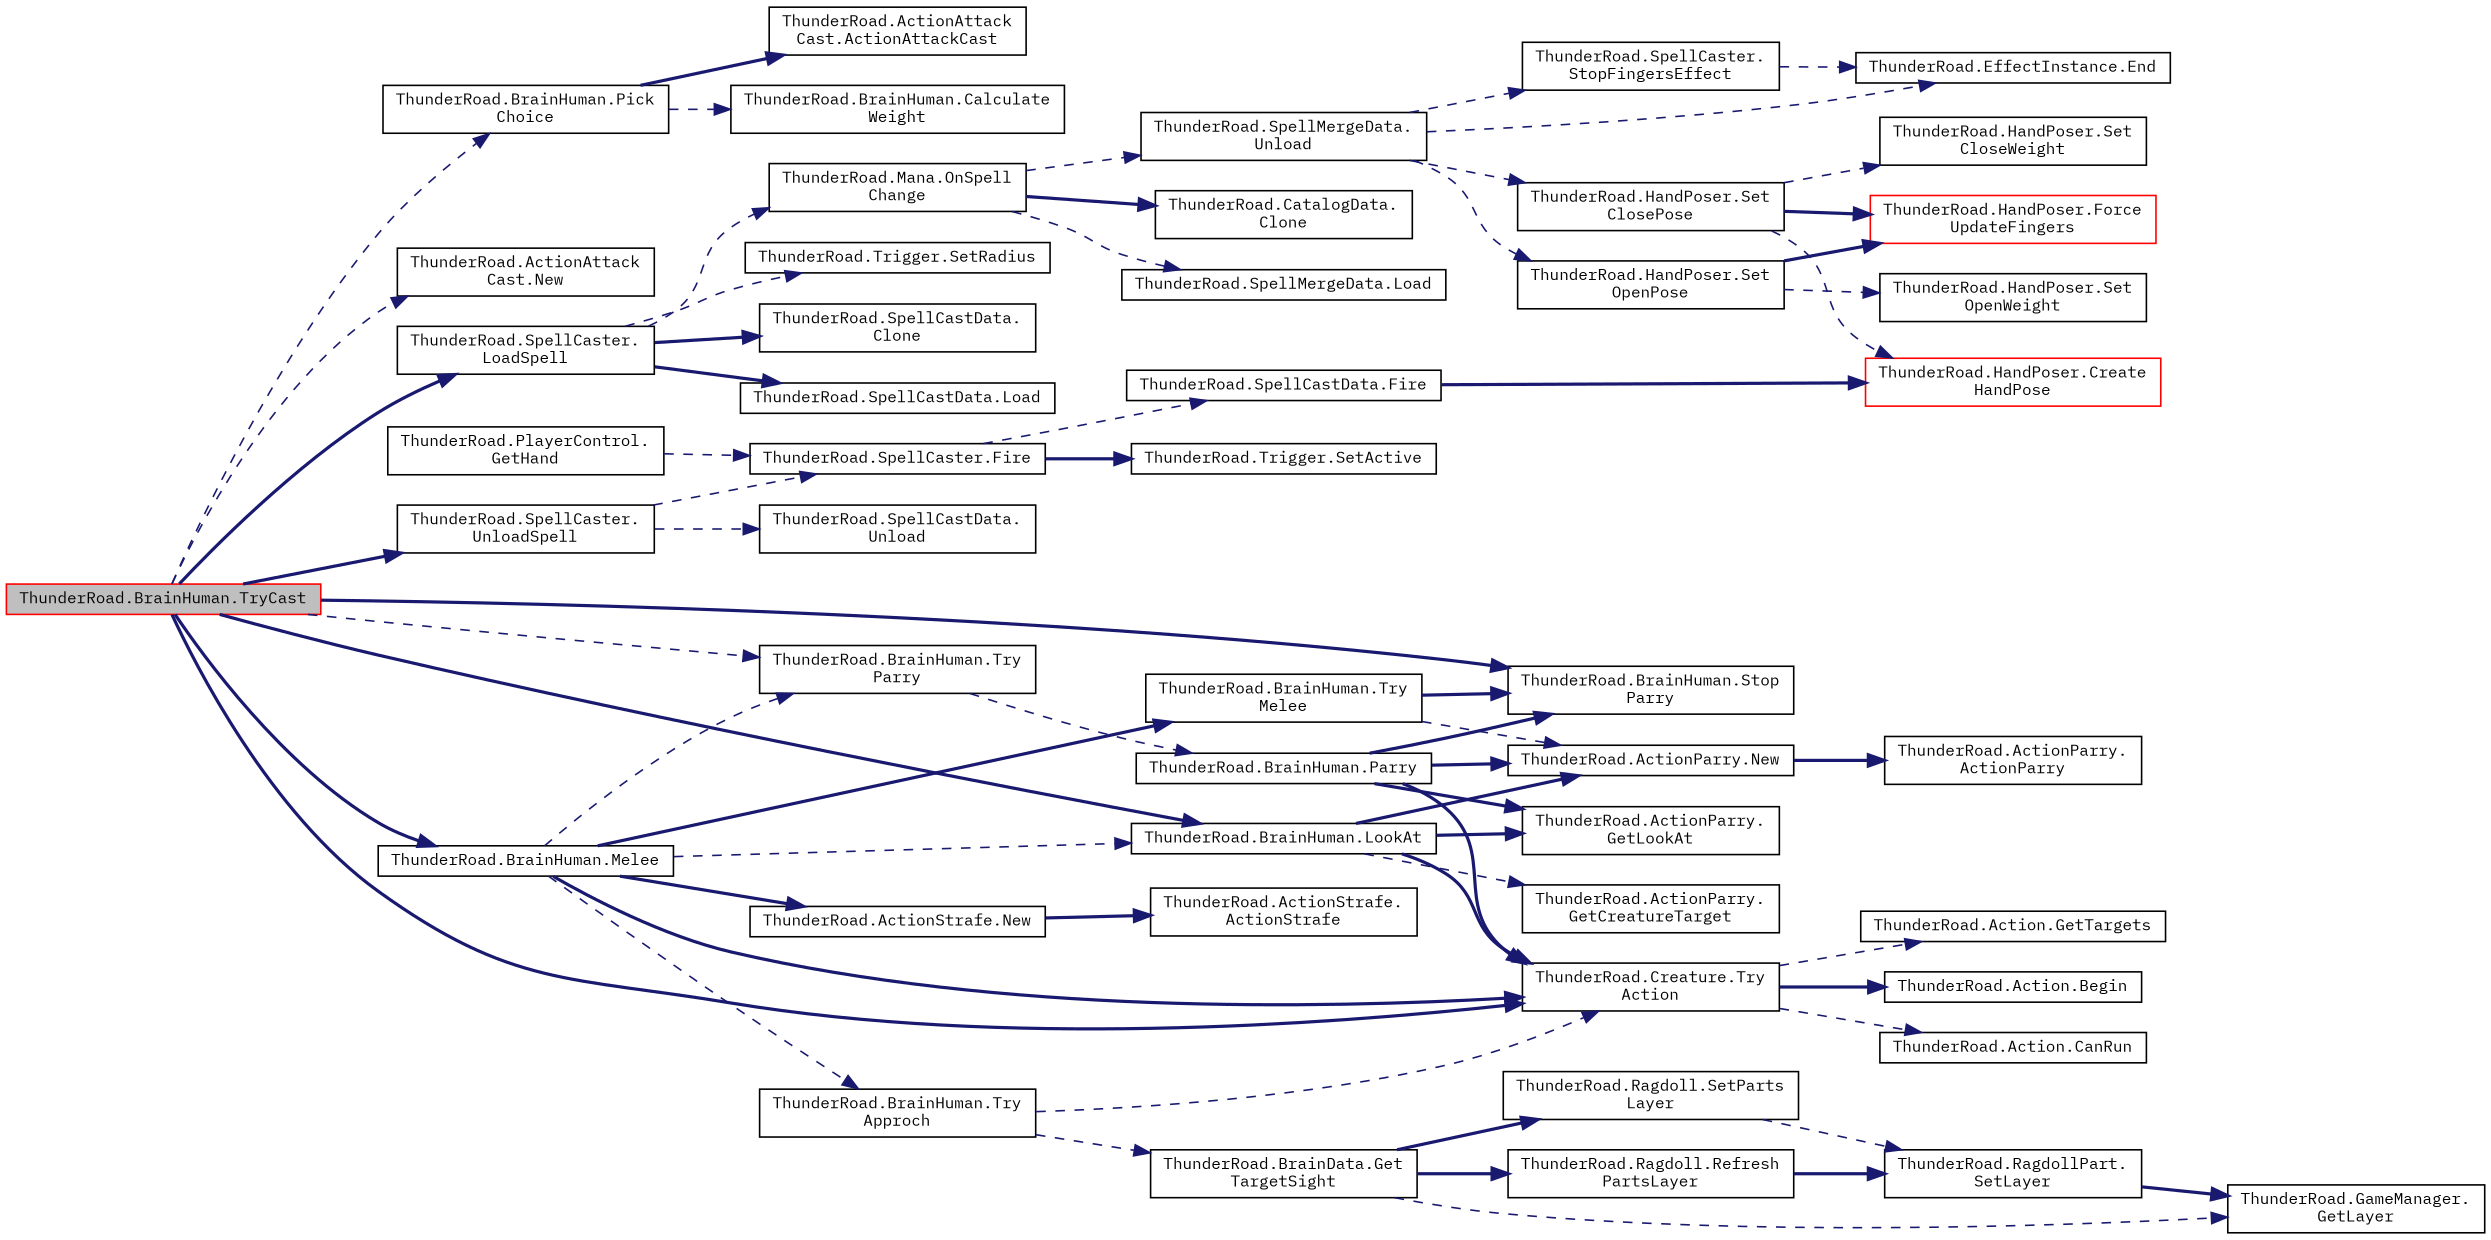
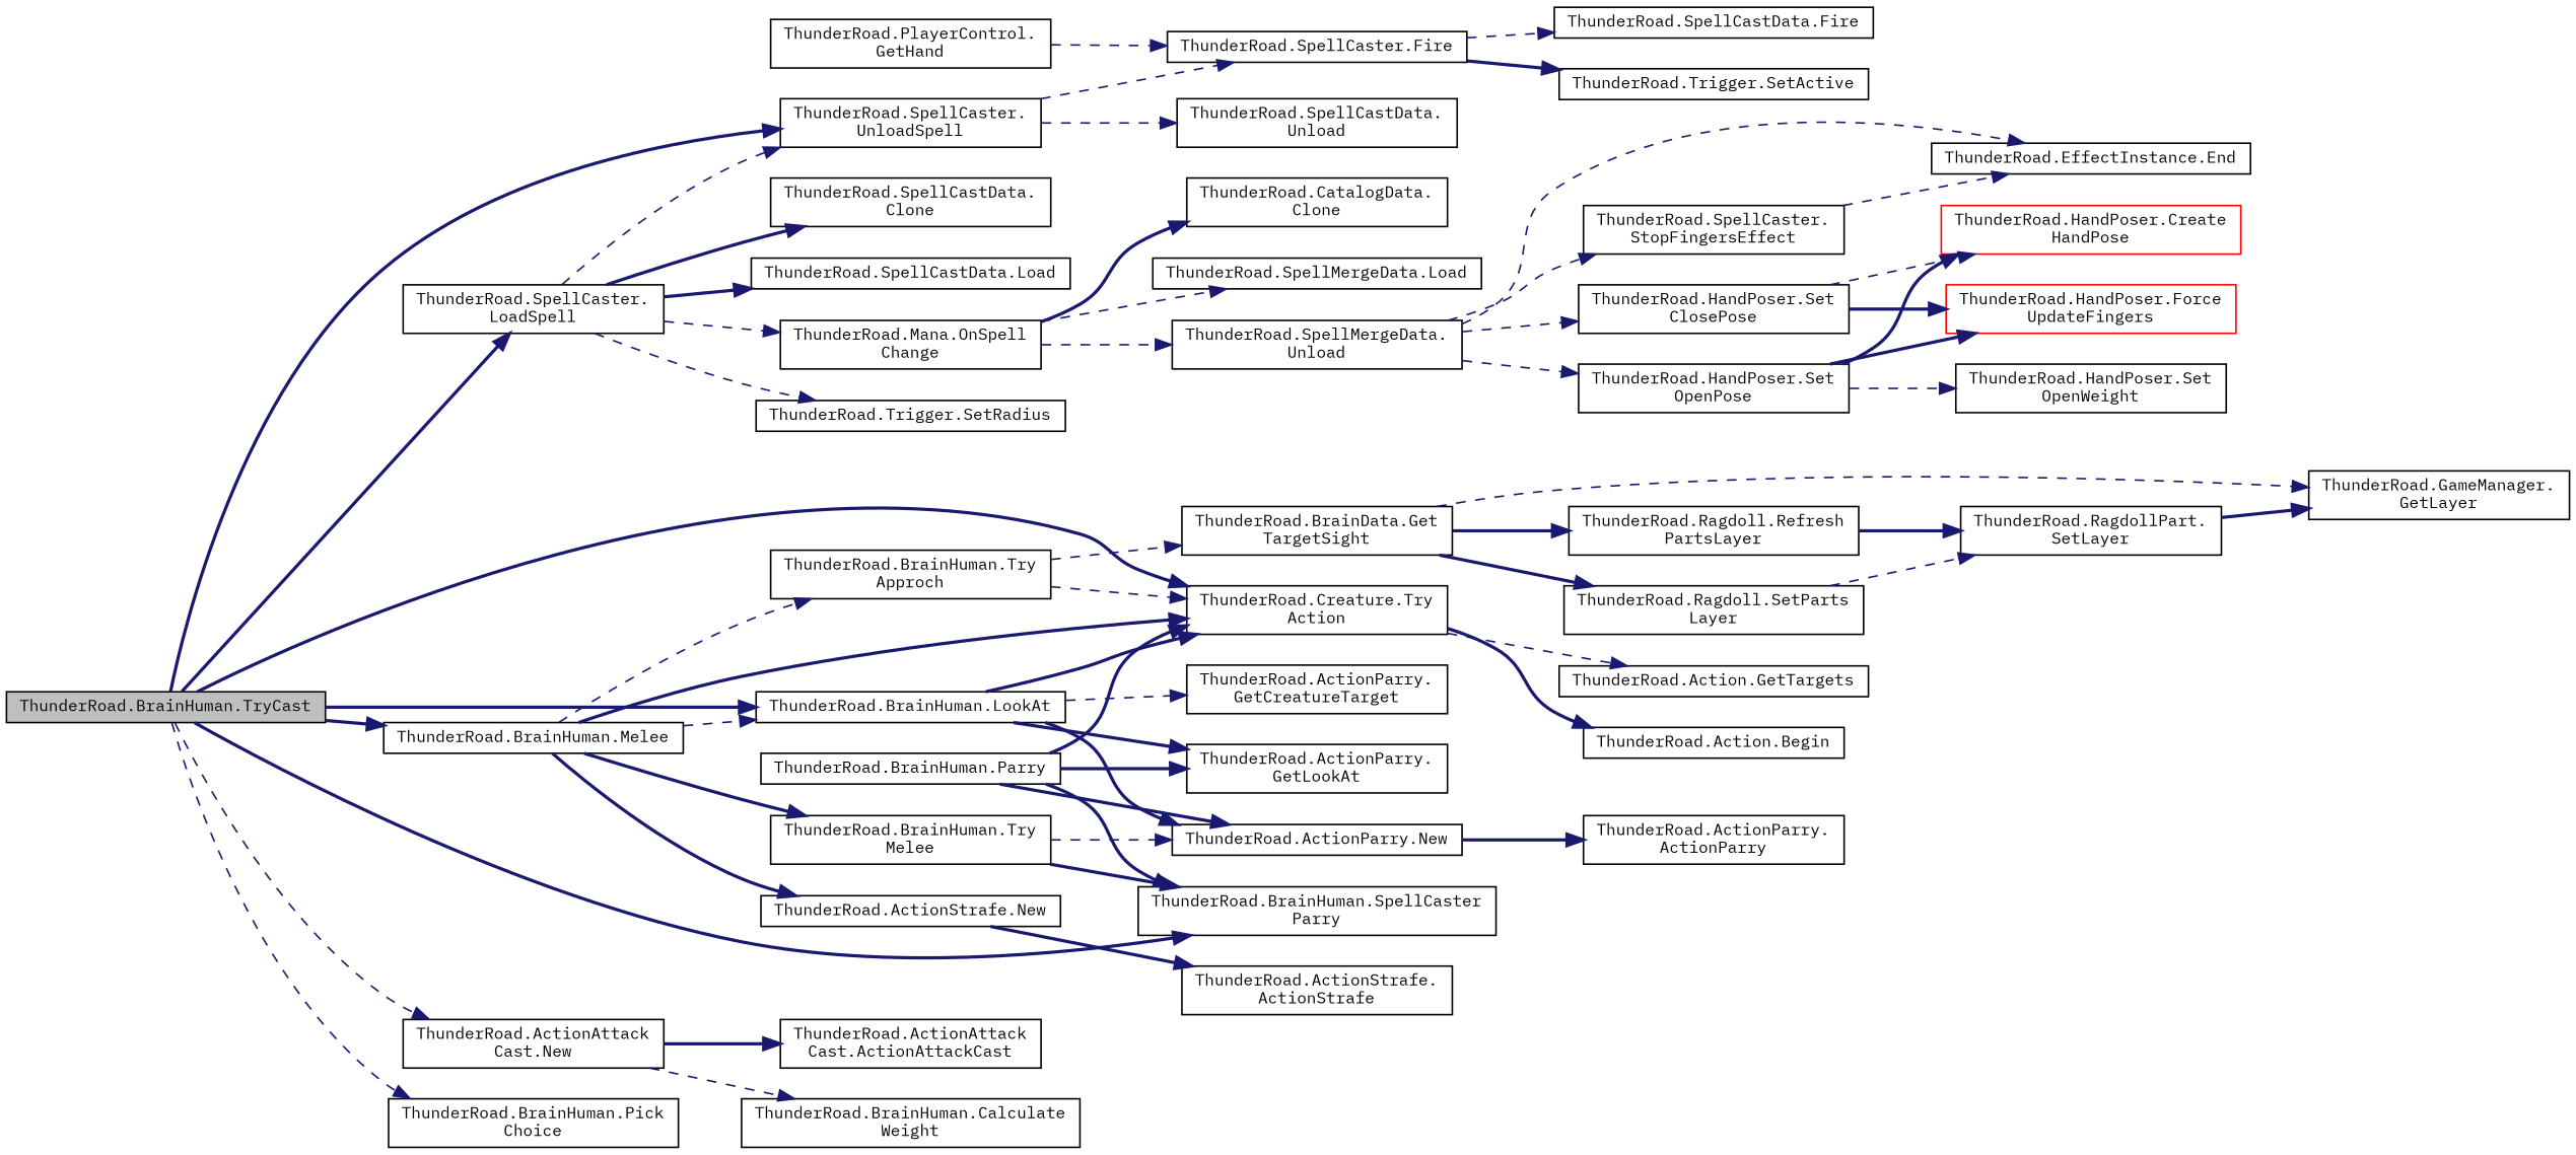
  digraph {
    fontname="IBM Plex Mono"
    rankdir=LR
    node [color=black fillcolor=white fontname="IBM Plex Mono" fontsize=10 shape=record style=filled]
    edge [color=midnightblue fontname="IBM Plex Mono" fontsize=10 labelfontname=Helvetica labelfontsize=10 style=dashed]
-   n1 [color=red fillcolor=grey75 fontcolor=black height=0.2 label="ThunderRoad.BrainHuman.TryCast" width=0.4]
+   n1 [fillcolor=grey75 fontcolor=black height=0.2 label="ThunderRoad.BrainHuman.TryCast" width=0.4]
    n2 [height=0.2 label="ThunderRoad.SpellCaster.\lLoadSpell" width=0.4]
    n3 [height=0.2 label="ThunderRoad.SpellCaster.\lUnloadSpell" width=0.4]
    n4 [height=0.2 label="ThunderRoad.BrainHuman.LookAt" width=0.4]
    n5 [height=0.2 label="ThunderRoad.Creature.Try\lAction" width=0.4]
    n6 [height=0.2 label="ThunderRoad.BrainHuman.Melee" width=0.4]
-   n7 [height=0.2 label="ThunderRoad.BrainHuman.Stop\lParry" width=0.4]
-   n8 [height=0.2 label="ThunderRoad.BrainHuman.Try\lParry" width=0.4]
+   n7 [height=0.2 label="ThunderRoad.BrainHuman.SpellCaster\lParry" width=0.4]
    n9 [height=0.2 label="ThunderRoad.ActionAttack\lCast.New" width=0.4]
    n10 [height=0.2 label="ThunderRoad.BrainHuman.Pick\lChoice" width=0.4]
    n11 [height=0.2 label="ThunderRoad.SpellCastData.\lClone" width=0.4]
    n12 [height=0.2 label="ThunderRoad.SpellCastData.Load" width=0.4]
    n13 [height=0.2 label="ThunderRoad.Mana.OnSpell\lChange" width=0.4]
    n14 [height=0.2 label="ThunderRoad.Trigger.SetRadius" width=0.4]
    n15 [height=0.2 label="ThunderRoad.SpellCaster.Fire" width=0.4]
    n16 [height=0.2 label="ThunderRoad.SpellCastData.\lUnload" width=0.4]
    n17 [height=0.2 label="ThunderRoad.ActionParry.\lGetCreatureTarget" width=0.4]
    n18 [height=0.2 label="ThunderRoad.ActionParry.\lGetLookAt" width=0.4]
    n19 [height=0.2 label="ThunderRoad.ActionParry.New" width=0.4]
    n20 [height=0.2 label="ThunderRoad.Action.Begin" width=0.4]
-   n21 [height=0.2 label="ThunderRoad.Action.CanRun" width=0.4]
    n22 [height=0.2 label="ThunderRoad.Action.GetTargets" width=0.4]
    n23 [height=0.2 label="ThunderRoad.ActionStrafe.New" width=0.4]
    n24 [height=0.2 label="ThunderRoad.BrainHuman.Try\lApproch" width=0.4]
    n25 [height=0.2 label="ThunderRoad.BrainHuman.Try\lMelee" width=0.4]
    n26 [height=0.2 label="ThunderRoad.ActionStrafe.\lActionStrafe" width=0.4]
    n27 [height=0.2 label="ThunderRoad.BrainHuman.Parry" width=0.4]
    n28 [height=0.2 label="ThunderRoad.ActionAttack\lCast.ActionAttackCast" width=0.4]
    n29 [height=0.2 label="ThunderRoad.BrainHuman.Calculate\lWeight" width=0.4]
    n30 [height=0.2 label="ThunderRoad.CatalogData.\lClone" width=0.4]
    n31 [height=0.2 label="ThunderRoad.SpellMergeData.Load" width=0.4]
    n32 [height=0.2 label="ThunderRoad.SpellMergeData.\lUnload" width=0.4]
    n33 [height=0.2 label="ThunderRoad.EffectInstance.End" width=0.4]
    n34 [height=0.2 label="ThunderRoad.HandPoser.Set\lClosePose" width=0.4]
    n35 [height=0.2 label="ThunderRoad.HandPoser.Set\lOpenPose" width=0.4]
    n36 [height=0.2 label="ThunderRoad.SpellCaster.\lStopFingersEffect" width=0.4]
    n37 [color=red height=0.2 label="ThunderRoad.HandPoser.Create\lHandPose" width=0.4]
    n38 [color=red height=0.2 label="ThunderRoad.HandPoser.Force\lUpdateFingers" width=0.4]
-   n39 [height=0.2 label="ThunderRoad.HandPoser.Set\lCloseWeight" width=0.4]
    n40 [height=0.2 label="ThunderRoad.HandPoser.Set\lOpenWeight" width=0.4]
    n41 [height=0.2 label="ThunderRoad.SpellCastData.Fire" width=0.4]
    n42 [height=0.2 label="ThunderRoad.Trigger.SetActive" width=0.4]
    n43 [height=0.2 label="ThunderRoad.PlayerControl.\lGetHand" width=0.4]
    n44 [height=0.2 label="ThunderRoad.ActionParry.\lActionParry" width=0.4]
    n45 [height=0.2 label="ThunderRoad.BrainData.Get\lTargetSight" width=0.4]
    n46 [height=0.2 label="ThunderRoad.GameManager.\lGetLayer" width=0.4]
    n47 [height=0.2 label="ThunderRoad.Ragdoll.Refresh\lPartsLayer" width=0.4]
    n48 [height=0.2 label="ThunderRoad.Ragdoll.SetParts\lLayer" width=0.4]
    n49 [height=0.2 label="ThunderRoad.RagdollPart.\lSetLayer" width=0.4]
    n1 -> n2 [style=bold]
    n1 -> n3 [style=bold]
    n1 -> n4 [style=bold]
    n1 -> n5 [style=bold]
    n1 -> n6 [style=bold]
    n1 -> n7 [style=bold]
-   n1 -> n8
    n1 -> n9
    n1 -> n10
+   n2 -> n3
    n2 -> n11 [style=bold]
    n2 -> n12 [style=bold]
    n2 -> n13
    n2 -> n14
    n3 -> n15
    n3 -> n16
    n4 -> n5 [style=bold]
    n4 -> n17
    n4 -> n18 [style=bold]
    n4 -> n19 [style=bold]
    n5 -> n20 [style=bold]
-   n5 -> n21
    n5 -> n22
    n6 -> n4
    n6 -> n5 [style=bold]
-   n6 -> n8
    n6 -> n23 [style=bold]
    n6 -> n24
    n6 -> n25 [style=bold]
-   n8 -> n27
-   n10 -> n28 [style=bold]
-   n10 -> n29
+   n9 -> n28 [style=bold]
+   n9 -> n29
    n13 -> n30 [style=bold]
    n13 -> n31
    n13 -> n32
    n15 -> n41
    n15 -> n42 [style=bold]
    n19 -> n44 [style=bold]
    n23 -> n26 [style=bold]
    n24 -> n5
    n24 -> n45
    n25 -> n7 [style=bold]
    n25 -> n19
    n27 -> n5 [style=bold]
    n27 -> n7 [style=bold]
    n27 -> n18 [style=bold]
    n27 -> n19 [style=bold]
    n32 -> n33
    n32 -> n34
    n32 -> n35
    n32 -> n36
    n34 -> n37
    n34 -> n38 [style=bold]
-   n34 -> n39
-   n41 -> n37 [style=bold]
+   n35 -> n37 [style=bold]
    n35 -> n38 [style=bold]
    n35 -> n40
    n36 -> n33
    n43 -> n15
    n45 -> n46
    n45 -> n47 [style=bold]
    n45 -> n48 [style=bold]
    n47 -> n49 [style=bold]
    n48 -> n49
    n49 -> n46 [style=bold]
  }
